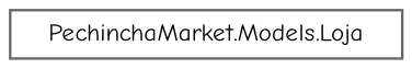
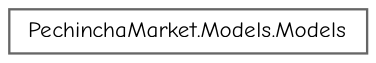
  digraph {
    rankdir=TB
    fontname="Comic Neue"
-   n1 [color=grey40 fillcolor=white fontname="Comic Neue" fontsize=10 height=0.2 label="PechinchaMarket.Models.Loja" shape=box style=filled width=0.4]
+   n1 [color=grey40 fillcolor=white fontname="Comic Neue" fontsize=10 height=0.2 label="PechinchaMarket.Models.Models" shape=box style=filled width=0.4]
  }
